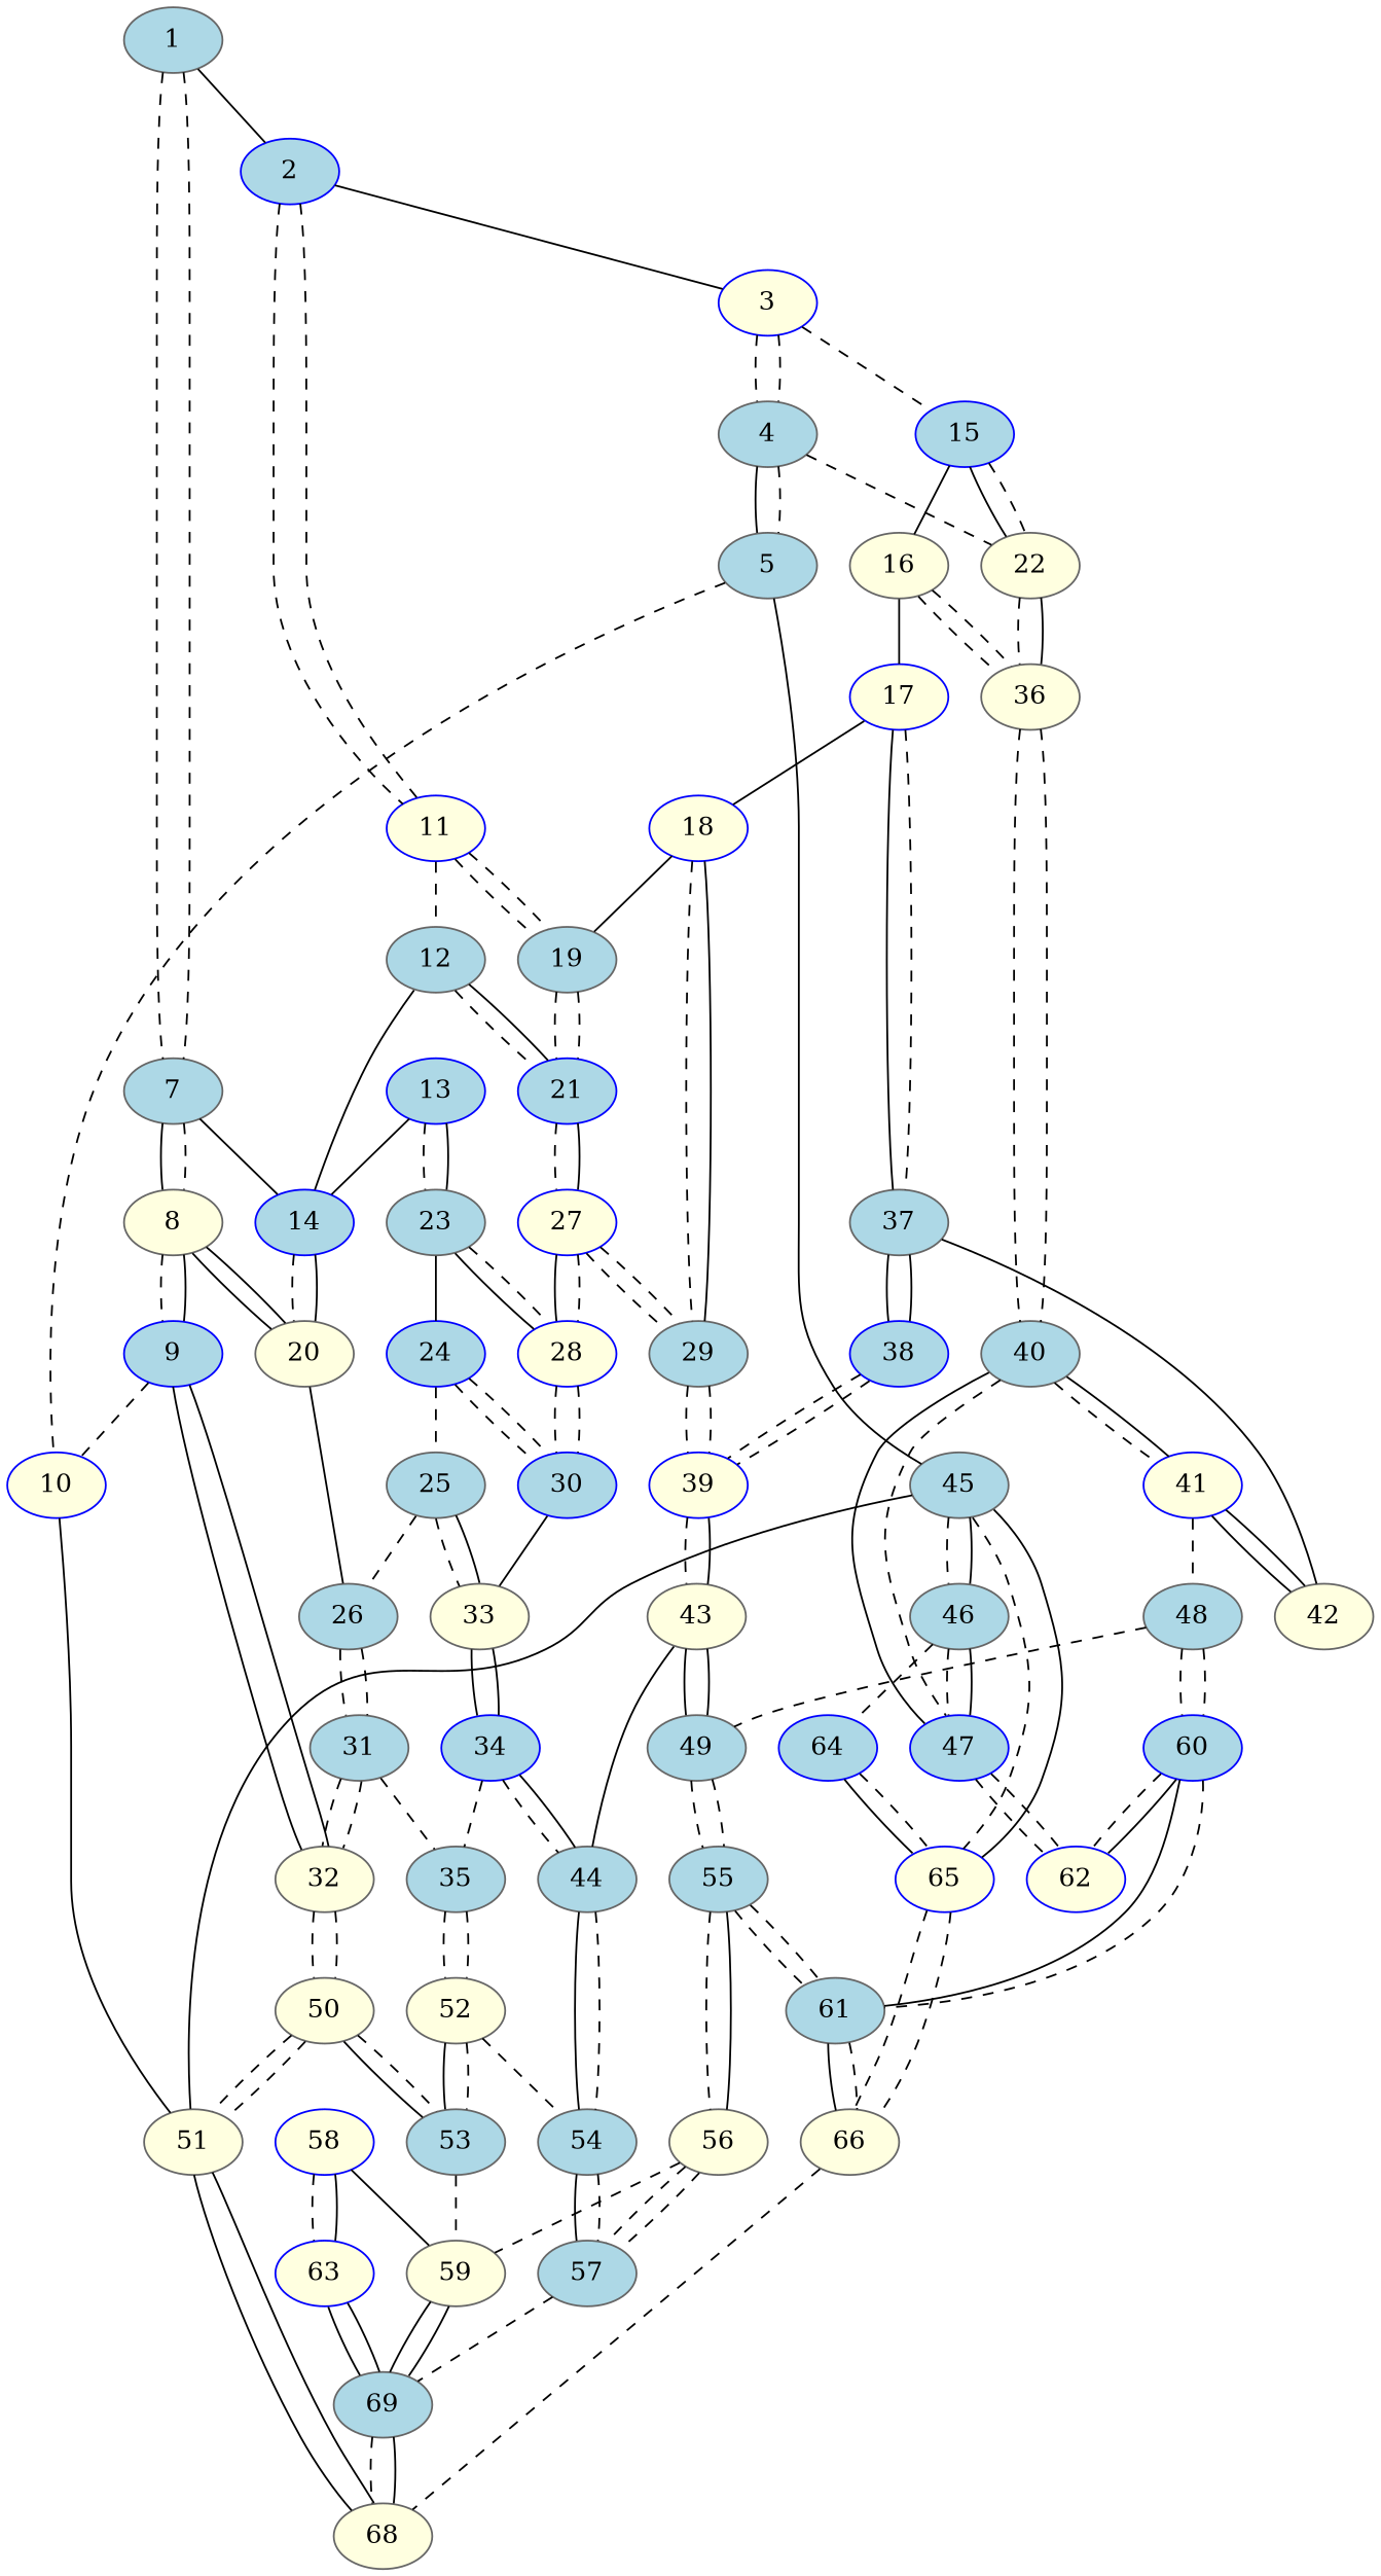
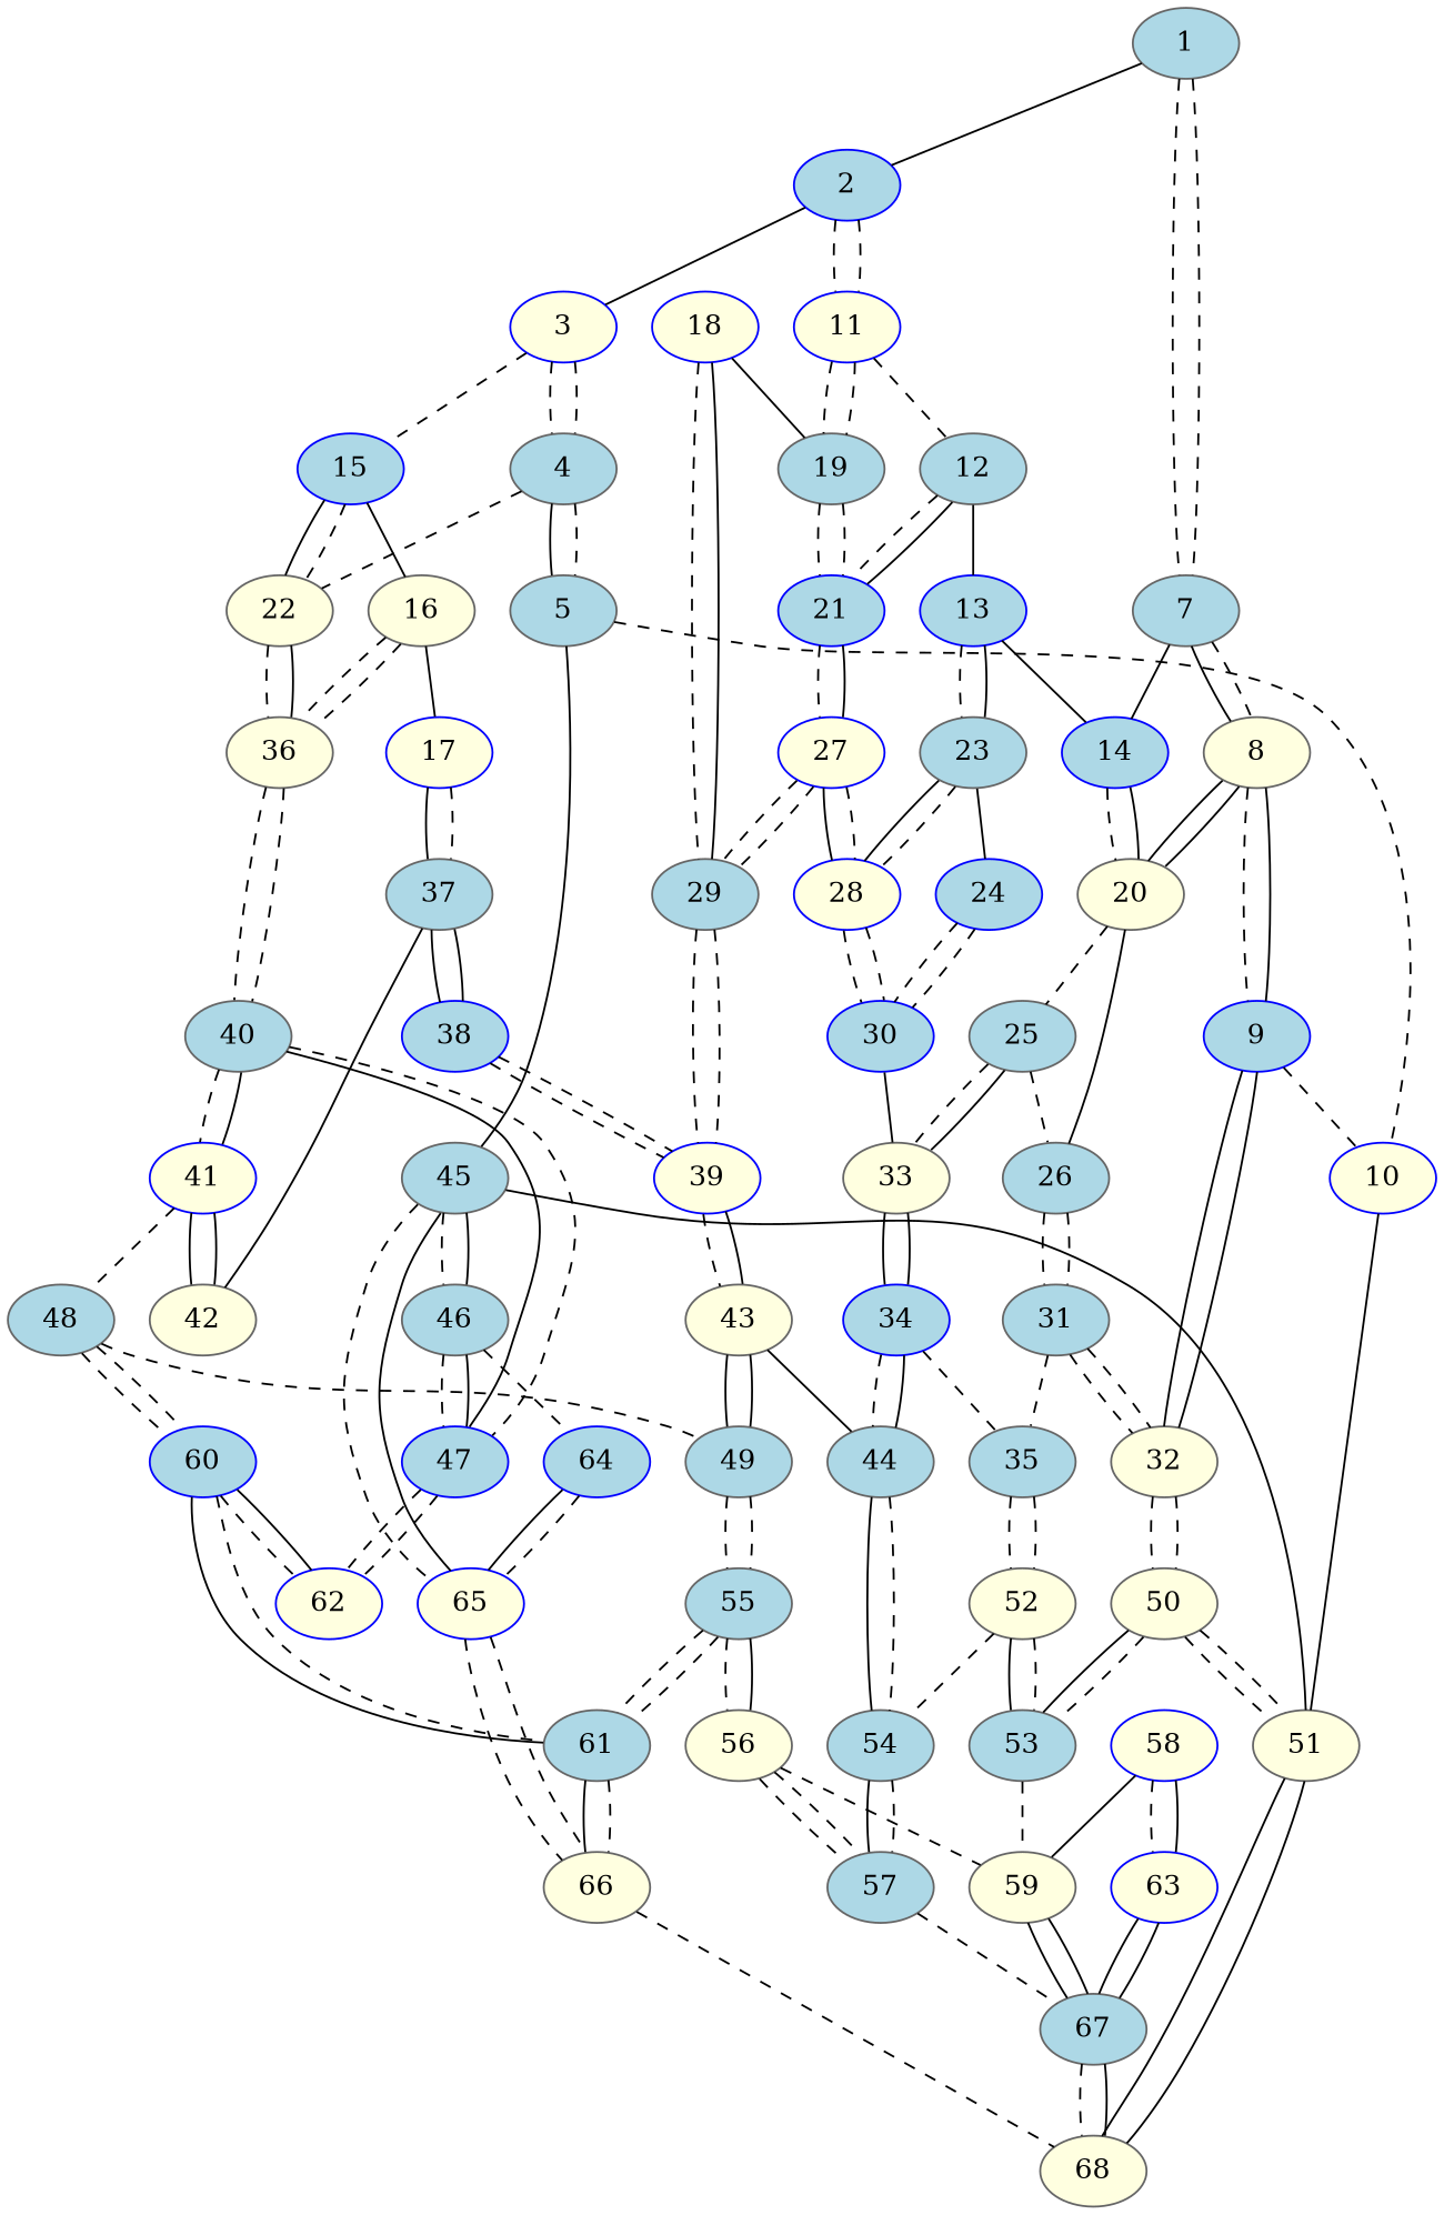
  graph {
    fontname="DejaVu Serif"
    node [color=gray40 fillcolor=lightblue fontname="DejaVu Serif" style=filled]
    edge [fontname="DejaVu Serif" style=dashed]
    2 [color=blue]
    1
    7
    3 [color=blue fillcolor=lightyellow]
    11 [color=blue fillcolor=lightyellow]
    8 [fillcolor=lightyellow]
    14 [color=blue]
    4
    15 [color=blue]
    12
    19
    5
    22 [fillcolor=lightyellow]
    16 [fillcolor=lightyellow]
    10 [color=blue fillcolor=lightyellow]
    45
    36 [fillcolor=lightyellow]
    51 [fillcolor=lightyellow]
    46
    65 [color=blue fillcolor=lightyellow]
    9 [color=blue]
    20 [fillcolor=lightyellow]
    32 [fillcolor=lightyellow]
    26
    50 [fillcolor=lightyellow]
    68 [fillcolor=lightyellow]
    13 [color=blue]
    21 [color=blue]
    23
    27 [color=blue fillcolor=lightyellow]
    24 [color=blue]
    28 [color=blue fillcolor=lightyellow]
    17 [color=blue fillcolor=lightyellow]
    18 [color=blue fillcolor=lightyellow]
    37
    40
    29
    38 [color=blue]
    42 [fillcolor=lightyellow]
    39 [color=blue fillcolor=lightyellow]
    31
    25
    30 [color=blue]
    33 [fillcolor=lightyellow]
    34 [color=blue]
    35
    43 [fillcolor=lightyellow]
    52 [fillcolor=lightyellow]
    53
    44
    54
    41 [color=blue fillcolor=lightyellow]
    47 [color=blue]
    49
    48
    62 [color=blue fillcolor=lightyellow]
    60 [color=blue]
    55
    57
    64 [color=blue]
    66 [fillcolor=lightyellow]
    61
    56 [fillcolor=lightyellow]
    59 [fillcolor=lightyellow]
-   67 [label=69]
+   67
    63 [color=blue fillcolor=lightyellow]
    58 [color=blue fillcolor=lightyellow]
    2 -- 3 [style=solid]
    2 -- 11
    2 -- 11
    1 -- 2 [style=solid]
    1 -- 7
    1 -- 7
    7 -- 8 [style=solid]
    7 -- 8
    7 -- 14 [style=solid]
    3 -- 4
    3 -- 4
    3 -- 15
    11 -- 12
    11 -- 19
    11 -- 19
    8 -- 9
    8 -- 9 [style=solid]
    8 -- 20 [style=solid]
    8 -- 20 [style=solid]
    14 -- 20
    14 -- 20 [style=solid]
    4 -- 5 [style=solid]
    4 -- 5
    4 -- 22
    15 -- 22 [style=solid]
    15 -- 22
    15 -- 16 [style=solid]
-   12 -- 14 [style=solid]
+   12 -- 13 [style=solid]
    12 -- 21
    12 -- 21 [style=solid]
    19 -- 21
    19 -- 21
    5 -- 10
    5 -- 45 [style=solid]
    22 -- 36
    22 -- 36 [style=solid]
    16 -- 36
    16 -- 36
    16 -- 17 [style=solid]
    10 -- 51 [style=solid]
    45 -- 51 [style=solid]
    45 -- 46
    45 -- 46 [style=solid]
    45 -- 65
    45 -- 65 [style=solid]
    36 -- 40
    36 -- 40
    51 -- 68 [style=solid]
    51 -- 68 [style=solid]
    46 -- 47
    46 -- 47 [style=solid]
    46 -- 64
    65 -- 66
    65 -- 66
    9 -- 10
    9 -- 32 [style=solid]
    9 -- 32 [style=solid]
    20 -- 26 [style=solid]
    32 -- 50
    32 -- 50
    26 -- 31
    26 -- 31
    50 -- 51
    50 -- 51
    50 -- 53 [style=solid]
    50 -- 53
    13 -- 14 [style=solid]
    13 -- 23
    13 -- 23 [style=solid]
    21 -- 27
    21 -- 27 [style=solid]
    23 -- 24 [style=solid]
    23 -- 28 [style=solid]
    23 -- 28
    27 -- 28 [style=solid]
    27 -- 28
    27 -- 29
    27 -- 29
-   24 -- 25
+   20 -- 25
    24 -- 30
    24 -- 30
    28 -- 30
    28 -- 30
-   17 -- 18 [style=solid]
    17 -- 37 [style=solid]
    17 -- 37
    18 -- 19 [style=solid]
    18 -- 29
    18 -- 29 [style=solid]
    37 -- 38 [style=solid]
    37 -- 38 [style=solid]
    37 -- 42 [style=solid]
    40 -- 41
    40 -- 41 [style=solid]
    40 -- 47 [style=solid]
    40 -- 47
    29 -- 39
    29 -- 39
    38 -- 39
    38 -- 39
    39 -- 43
    39 -- 43 [style=solid]
    31 -- 32
    31 -- 32
    31 -- 35
    25 -- 26
    25 -- 33
    25 -- 33 [style=solid]
    30 -- 33 [style=solid]
    33 -- 34 [style=solid]
    33 -- 34 [style=solid]
    34 -- 35
    34 -- 44
    34 -- 44 [style=solid]
    35 -- 52
    35 -- 52
    43 -- 44 [style=solid]
    43 -- 49 [style=solid]
    43 -- 49 [style=solid]
    52 -- 53 [style=solid]
    52 -- 53
    52 -- 54
    53 -- 59
    44 -- 54 [style=solid]
    44 -- 54
    54 -- 57 [style=solid]
    54 -- 57
    41 -- 42 [style=solid]
    41 -- 42 [style=solid]
    41 -- 48
    47 -- 62
    47 -- 62
    49 -- 55
    49 -- 55
    48 -- 49
    48 -- 60
    48 -- 60
    60 -- 62
    60 -- 62 [style=solid]
    60 -- 61 [style=solid]
    60 -- 61
    55 -- 61
    55 -- 61
    55 -- 56
    55 -- 56 [style=solid]
    57 -- 67
    64 -- 65 [style=solid]
    64 -- 65
    66 -- 68
    61 -- 66 [style=solid]
    61 -- 66
    56 -- 57
    56 -- 57
    56 -- 59
    59 -- 67 [style=solid]
    59 -- 67 [style=solid]
    67 -- 68
    67 -- 68 [style=solid]
    63 -- 67 [style=solid]
    63 -- 67 [style=solid]
    58 -- 59 [style=solid]
    58 -- 63
    58 -- 63 [style=solid]
  }
